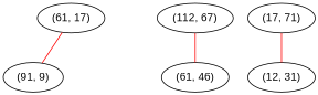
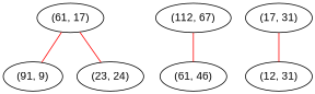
  graph {
    fontname="Liberation Sans"
    node [fontname="Liberation Sans"]
    edge [color=red fontname="Liberation Sans" weight=1]
    "(61, 17)"
    "(91, 9)"
+   "(23, 24)"
    "(112, 67)"
    "(61, 46)"
-   "(17, 31)" [label="(17, 71)"]
+   "(17, 31)"
    "(12, 31)"
    "(61, 17)" -- "(91, 9)"
+   "(61, 17)" -- "(23, 24)"
    "(112, 67)" -- "(61, 46)"
    "(17, 31)" -- "(12, 31)"
  }
